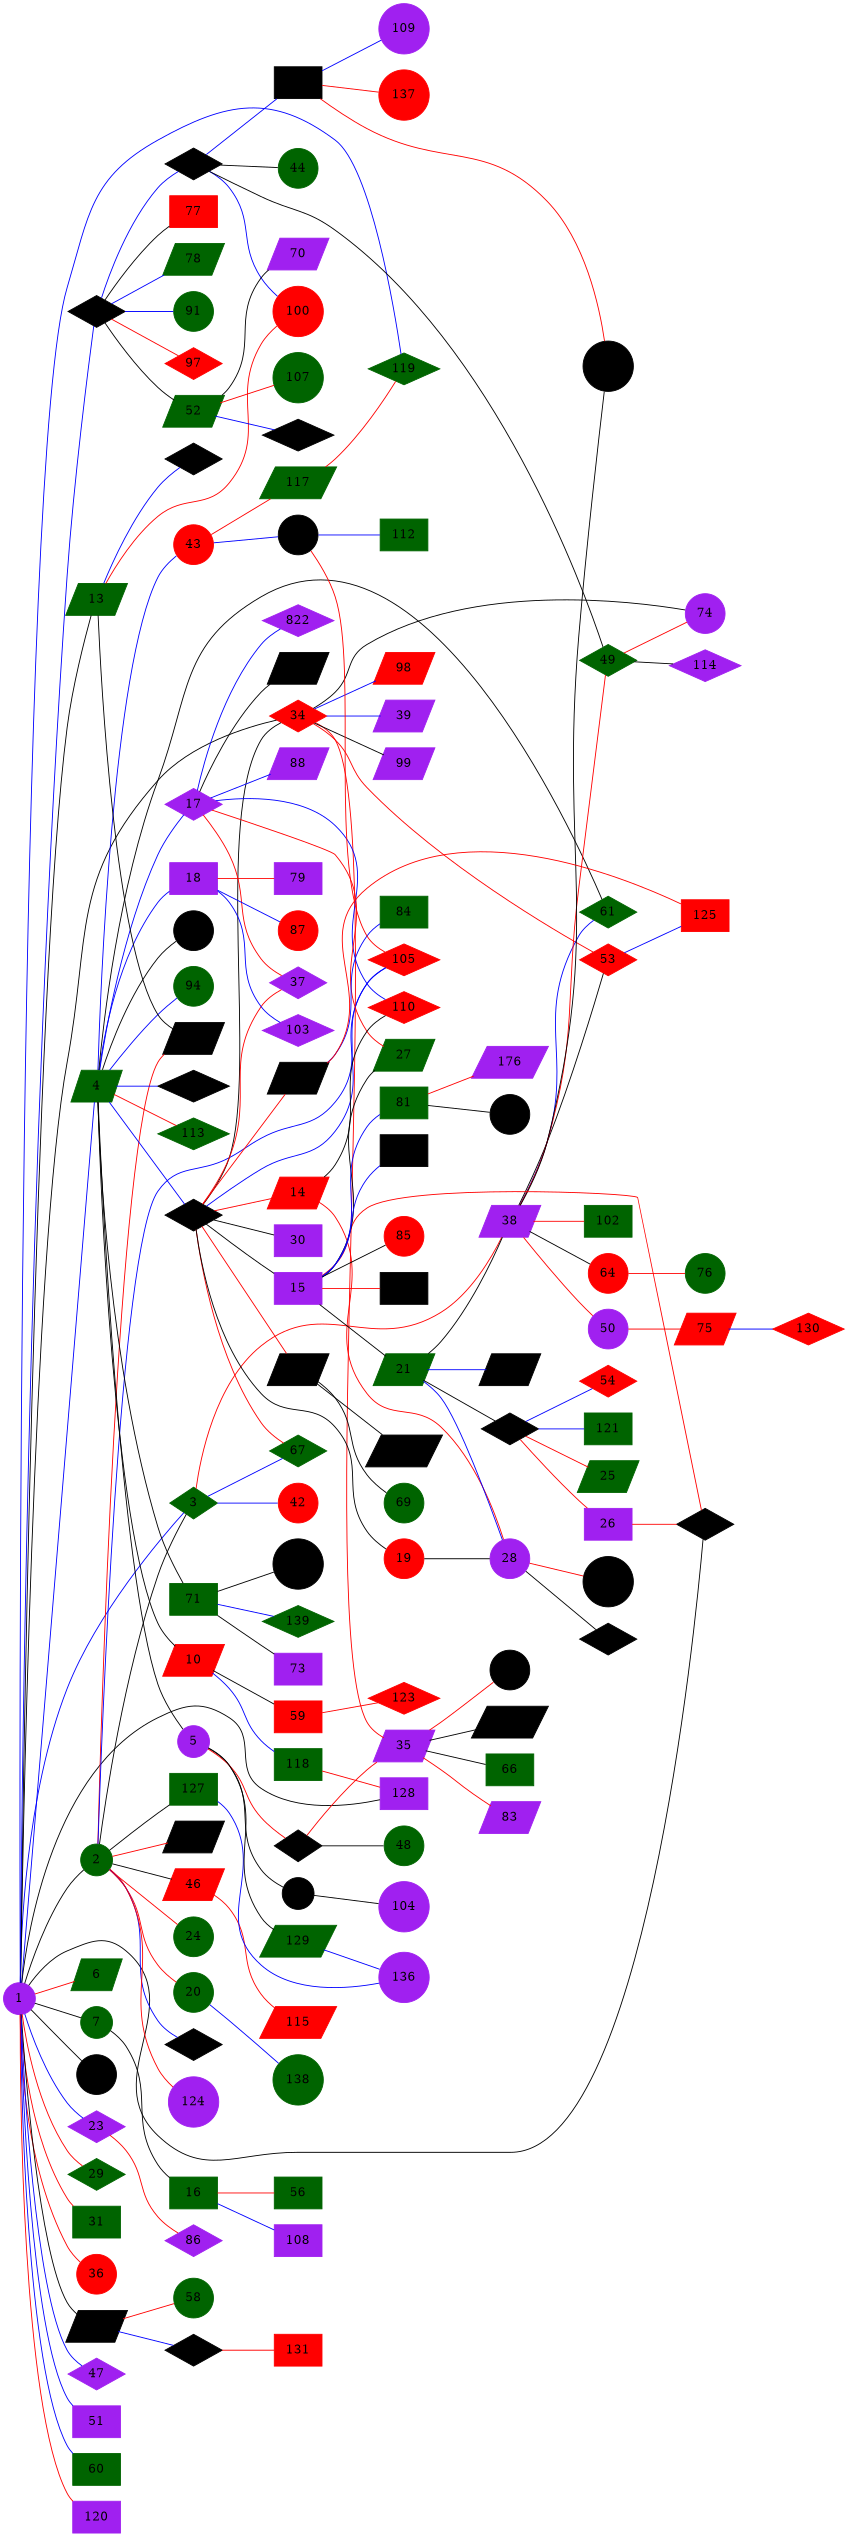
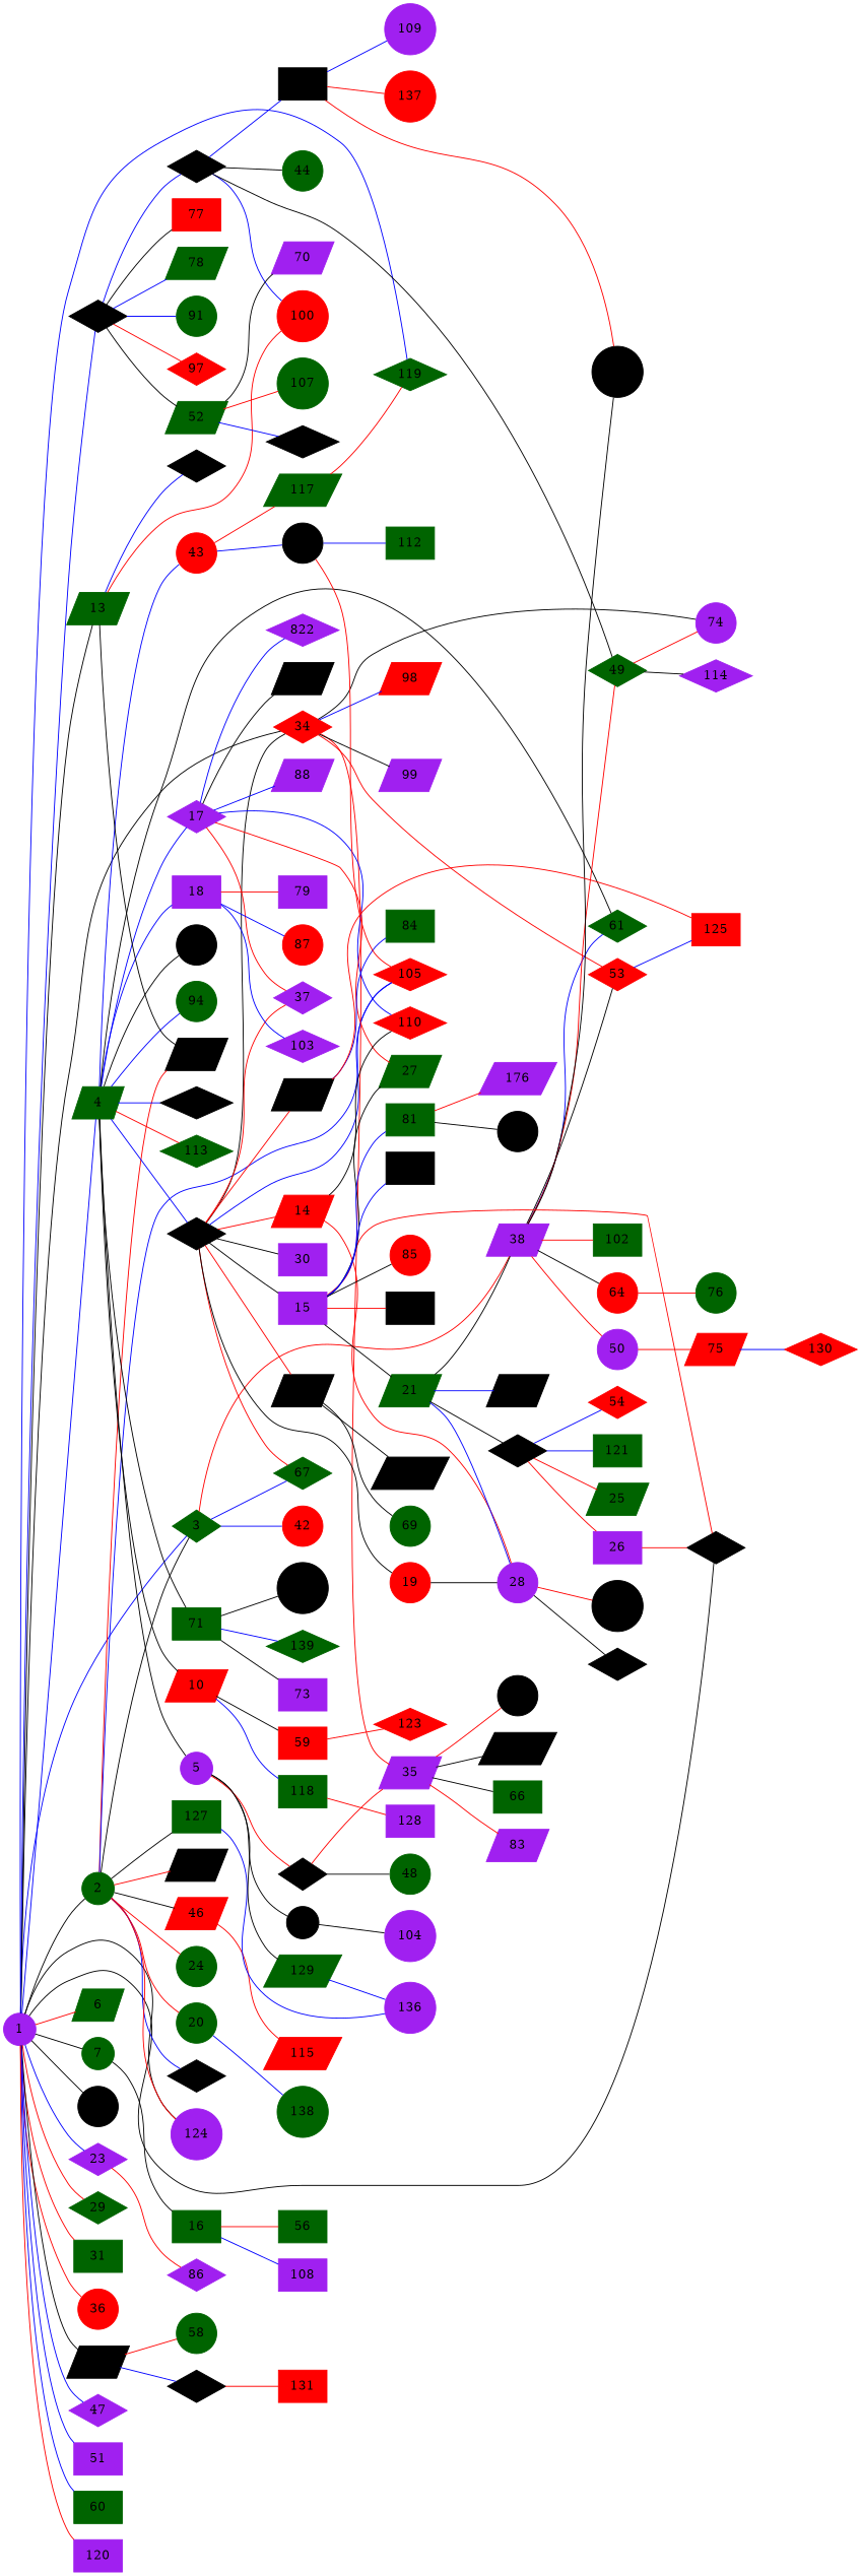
  graph {
    rankdir=LR
    node [color=darkgreen shape=circle style=filled]
    edge [color=red]
    1 [color=purple]
    2
    3 [shape=diamond]
    4 [shape=parallelogram]
    6 [shape=parallelogram]
    7
    12 [color=black]
    13 [shape=parallelogram]
    23 [color=purple shape=diamond]
    29 [shape=diamond]
    31 [shape=box]
    32 [color=black shape=diamond]
    34 [color=red shape=diamond]
    36 [color=red]
    41 [color=black shape=parallelogram]
    47 [color=purple shape=diamond]
    51 [color=purple shape=box]
    57 [color=black shape=diamond]
    60 [shape=box]
    119 [shape=diamond]
    120 [color=purple shape=box]
    128 [color=purple shape=box]
    20
    24
    46 [color=red shape=parallelogram]
    55 [color=black shape=parallelogram]
    82 [color=black shape=diamond]
    95 [color=black shape=parallelogram]
    105 [color=red shape=diamond]
    124 [color=purple]
    127 [shape=box]
    38 [color=purple shape=parallelogram]
    42 [color=red]
    67 [shape=diamond]
    5 [color=purple]
    10 [color=red shape=parallelogram]
    11 [color=black shape=diamond]
    17 [color=purple shape=diamond]
    18 [color=purple shape=box]
    43 [color=red]
    61 [shape=diamond]
    71 [shape=box]
    90 [color=black]
    94
    101 [color=black shape=diamond]
    113 [shape=diamond]
    16 [shape=box]
    68 [color=black shape=diamond]
    100 [color=red]
    86 [color=purple shape=diamond]
    40 [color=black shape=diamond]
    52 [shape=parallelogram]
    77 [color=red shape=box]
    78 [shape=parallelogram]
    91
    97 [color=red shape=diamond]
    35 [color=purple shape=parallelogram]
-   39 [color=purple shape=parallelogram]
    53 [color=red shape=diamond]
    74 [color=purple]
    98 [color=red shape=parallelogram]
    99 [color=purple shape=parallelogram]
    58
    62 [color=black shape=diamond]
    138
    115 [color=red shape=parallelogram]
    136 [color=purple]
    49 [shape=diamond]
    50 [color=purple]
    64 [color=red]
    102 [shape=box]
    135 [color=black]
    8 [color=black]
    9 [color=black shape=diamond]
    129 [shape=parallelogram]
    59 [color=red shape=box]
    118 [shape=box]
    14 [color=red shape=parallelogram]
    15 [color=purple shape=box]
    19 [color=red]
    30 [color=purple shape=box]
    33 [color=black shape=parallelogram]
    37 [color=purple shape=diamond]
    63 [color=black shape=parallelogram]
    110 [color=red shape=diamond]
    27 [shape=parallelogram]
    65 [color=black shape=parallelogram]
    88 [color=purple shape=parallelogram]
    n89 [color=purple label=822 shape=diamond]
    79 [color=purple shape=box]
    87 [color=red]
    103 [color=purple shape=diamond]
    72 [color=black]
    117 [shape=parallelogram]
    73 [color=purple shape=box]
    106 [color=black]
    139 [shape=diamond]
    104 [color=purple]
    48
    56 [shape=box]
    108 [color=purple shape=box]
    66 [shape=box]
    83 [color=purple shape=parallelogram]
    92 [color=black]
    111 [color=black shape=parallelogram]
    123 [color=red shape=diamond]
    28 [color=purple]
    21 [shape=parallelogram]
    81 [shape=box]
    85 [color=red]
    89 [color=black shape=box]
    126 [color=black shape=box]
    84 [shape=box]
    125 [color=red shape=box]
    69
    132 [color=black shape=parallelogram]
    45 [color=black shape=diamond]
    133 [color=black]
    22 [color=black shape=diamond]
    80 [color=black shape=parallelogram]
    96 [color=black]
    n122 [color=purple label=176 shape=parallelogram]
    25 [shape=parallelogram]
    26 [color=purple shape=box]
    54 [color=red shape=diamond]
    121 [shape=box]
    44
    93 [color=black shape=box]
    70 [color=purple shape=parallelogram]
    107
    134 [color=black shape=diamond]
    114 [color=purple shape=diamond]
    75 [color=red shape=parallelogram]
    76
    109 [color=purple]
    137 [color=red]
    131 [color=red shape=box]
    112 [shape=box]
    130 [color=red shape=diamond]
    1 -- 2 [color=black]
    1 -- 3 [color=blue]
    1 -- 4 [color=blue]
    1 -- 6
    1 -- 7 [color=black]
    1 -- 12 [color=black]
    1 -- 13 [color=black]
    1 -- 23 [color=blue]
    1 -- 29
    1 -- 31
    1 -- 32 [color=blue]
    1 -- 34 [color=black]
    1 -- 36
    1 -- 41 [color=black]
    1 -- 47 [color=blue]
    1 -- 51 [color=blue]
    1 -- 57 [color=black]
    1 -- 60 [color=blue]
    1 -- 119 [color=blue]
    1 -- 120
-   1 -- 128 [color=black]
+   1 -- 124 [color=black]
    2 -- 3 [color=black]
    2 -- 20
    2 -- 24
    2 -- 46 [color=black]
    2 -- 55
    2 -- 82 [color=blue]
    2 -- 95
    2 -- 105 [color=blue]
    2 -- 124
    2 -- 127 [color=black]
    3 -- 38
    3 -- 42 [color=blue]
    3 -- 67 [color=blue]
    4 -- 5 [color=black]
    4 -- 10 [color=black]
    4 -- 11 [color=blue]
    4 -- 17 [color=blue]
    4 -- 18 [color=blue]
    4 -- 43 [color=blue]
    4 -- 61 [color=black]
    4 -- 71 [color=black]
    4 -- 90 [color=black]
    4 -- 94 [color=blue]
    4 -- 101 [color=blue]
    4 -- 113
    7 -- 16 [color=black]
    13 -- 55 [color=black]
    13 -- 68 [color=blue]
    13 -- 100
    23 -- 86
    32 -- 40 [color=blue]
    32 -- 52 [color=black]
    32 -- 77 [color=black]
    32 -- 78 [color=blue]
    32 -- 91 [color=blue]
    32 -- 97
    34 -- 35
-   34 -- 39 [color=blue]
    34 -- 53
    34 -- 74 [color=black]
    34 -- 98 [color=blue]
    34 -- 99 [color=black]
    41 -- 58
    41 -- 62 [color=blue]
    20 -- 138 [color=blue]
    46 -- 115
    127 -- 136 [color=blue]
    38 -- 61 [color=blue]
    38 -- 53 [color=black]
    38 -- 49
    38 -- 50
    38 -- 64 [color=black]
    38 -- 102
    38 -- 135 [color=black]
    5 -- 8 [color=black]
    5 -- 9
    5 -- 129 [color=black]
    10 -- 59 [color=black]
    10 -- 118 [color=blue]
    11 -- 34 [color=black]
    11 -- 105 [color=blue]
    11 -- 67
    11 -- 14
    11 -- 15 [color=black]
    11 -- 19 [color=black]
    11 -- 30 [color=black]
    11 -- 33
    11 -- 37
    11 -- 63
    17 -- 37
    17 -- 110 [color=blue]
    17 -- 27
    17 -- 65 [color=black]
    17 -- 88 [color=blue]
    17 -- n89 [color=blue]
    18 -- 79
    18 -- 87 [color=blue]
    18 -- 103 [color=blue]
    43 -- 72 [color=blue]
    43 -- 117
    71 -- 73 [color=black]
    71 -- 106 [color=black]
    71 -- 139 [color=blue]
    16 -- 56
    16 -- 108 [color=blue]
    40 -- 100 [color=blue]
    40 -- 49 [color=black]
    40 -- 44 [color=black]
    40 -- 93 [color=blue]
    52 -- 70 [color=black]
    52 -- 107
    52 -- 134 [color=blue]
    35 -- 66 [color=black]
    35 -- 83
    35 -- 92
    35 -- 111 [color=black]
    53 -- 125 [color=blue]
    62 -- 131
    49 -- 74
    49 -- 114 [color=black]
    50 -- 75
    64 -- 76
    8 -- 104 [color=black]
    9 -- 35
    9 -- 48 [color=black]
    129 -- 136 [color=blue]
    59 -- 123
    118 -- 128
    14 -- 110 [color=black]
    14 -- 28
    15 -- 57
    15 -- 27 [color=black]
    15 -- 21 [color=black]
    15 -- 81 [color=blue]
    15 -- 85 [color=black]
    15 -- 89
    15 -- 126 [color=blue]
    19 -- 28 [color=black]
    33 -- 84 [color=blue]
    33 -- 125
    63 -- 69 [color=black]
    63 -- 132 [color=black]
    72 -- 105
    72 -- 112 [color=blue]
    117 -- 119
    28 -- 45 [color=black]
    28 -- 133
    21 -- 38 [color=black]
    21 -- 28 [color=blue]
    21 -- 22 [color=black]
    21 -- 80 [color=blue]
    81 -- 96 [color=black]
    81 -- n122
    22 -- 25
    22 -- 26
    22 -- 54 [color=blue]
    22 -- 121 [color=blue]
    26 -- 57
    93 -- 135
    93 -- 109 [color=blue]
    93 -- 137
    75 -- 130 [color=blue]
  }
